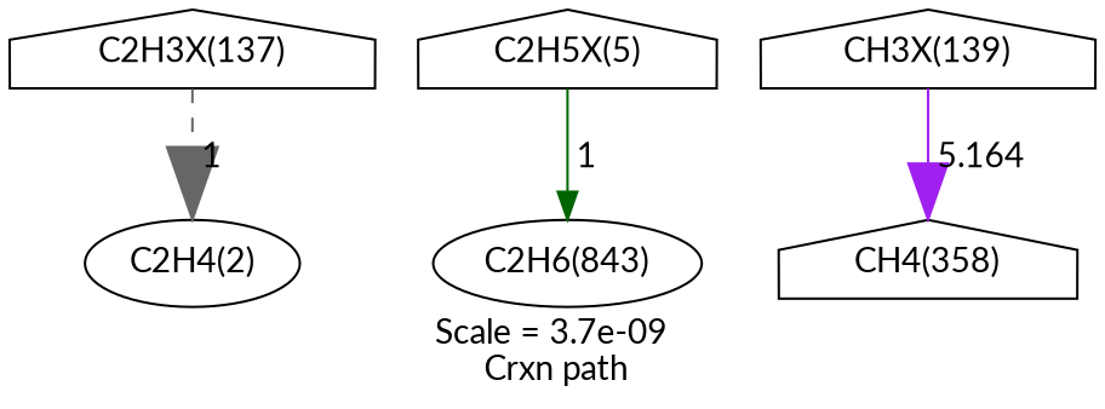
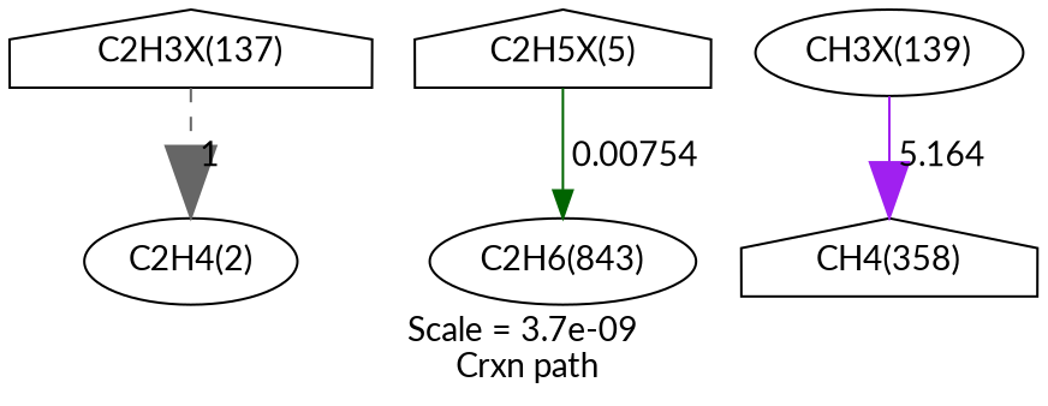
  digraph {
    fontname=Lato
    label="Scale = 3.7e-09\l Crxn path"
    node [fontname=Lato shape=house]
    edge [fontname=Lato style=solid]
    n1 [label="C2H3X(137)"]
    n2 [label="C2H4(2)" shape=ellipse]
    n3 [label="C2H5X(5)"]
    n4 [label="C2H6(843)" shape=ellipse]
-   n5 [label="CH3X(139)"]
+   n5 [label="CH3X(139)" shape=ellipse]
    n6 [label="CH4(358)"]
    n1 -> n2 [arrowsize=3 color=gray40 label=" 1" style=dashed]
-   n3 -> n4 [arrowsize=1.15 color=darkgreen label=" 1"]
+   n3 -> n4 [arrowsize=1.15 color=darkgreen label=" 0.00754"]
    n5 -> n6 [arrowsize=2.32 color=purple label=" 5.164"]
  }
